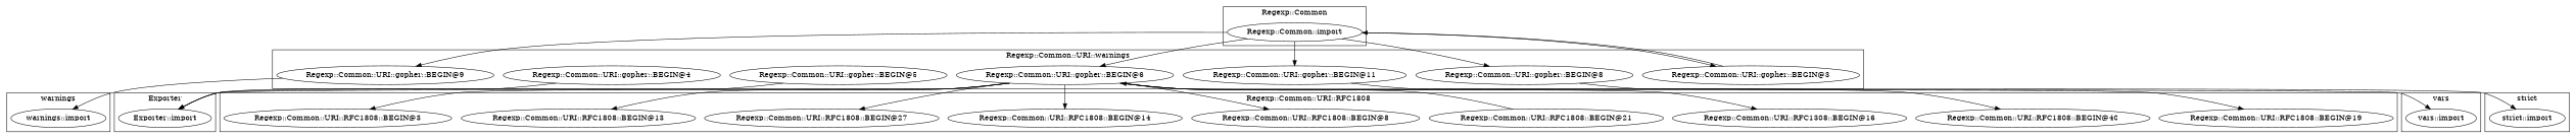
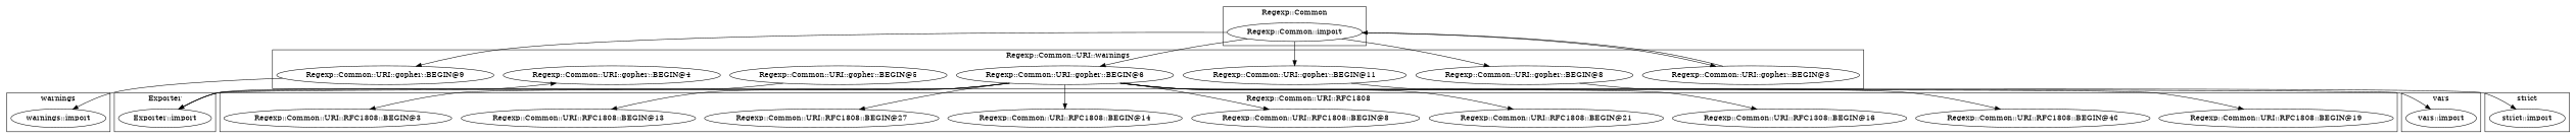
  digraph {
    "vars::import"
    "warnings::import"
    "strict::import"
    "Regexp::Common::URI::gopher::BEGIN@9"
    "Regexp::Common::URI::gopher::BEGIN@5"
    "Regexp::Common::URI::gopher::BEGIN@6"
    "Regexp::Common::URI::gopher::BEGIN@4"
    "Regexp::Common::URI::gopher::BEGIN@11"
    "Regexp::Common::URI::gopher::BEGIN@3"
    "Regexp::Common::URI::gopher::BEGIN@8"
    "Exporter::import"
    "Regexp::Common::URI::RFC1808::BEGIN@19"
    "Regexp::Common::URI::RFC1808::BEGIN@40"
    n14 [label="Regexp::Common::URI::RFC1308::BEGIN@16"]
    "Regexp::Common::URI::RFC1808::BEGIN@21"
    "Regexp::Common::URI::RFC1808::BEGIN@8"
    "Regexp::Common::URI::RFC1808::BEGIN@14"
    "Regexp::Common::URI::RFC1808::BEGIN@27"
    "Regexp::Common::URI::RFC1808::BEGIN@13"
    "Regexp::Common::URI::RFC1808::BEGIN@3"
    "Regexp::Common::import"
    subgraph cluster_1 {
      label=vars
      "vars::import"
    }
    subgraph cluster_2 {
      label=warnings
      "warnings::import"
    }
    subgraph cluster_3 {
      label="strict"
      "strict::import"
    }
    subgraph cluster_4 {
      label="Regexp::Common::URI::warnings"
      "Regexp::Common::URI::gopher::BEGIN@9"
      "Regexp::Common::URI::gopher::BEGIN@5"
      "Regexp::Common::URI::gopher::BEGIN@6"
      "Regexp::Common::URI::gopher::BEGIN@4"
      "Regexp::Common::URI::gopher::BEGIN@11"
      "Regexp::Common::URI::gopher::BEGIN@3"
      "Regexp::Common::URI::gopher::BEGIN@8"
    }
    subgraph cluster_5 {
      label=Exporter
      "Exporter::import"
    }
    subgraph cluster_6 {
      label="Regexp::Common::URI::RFC1808"
      "Regexp::Common::URI::RFC1808::BEGIN@19"
      "Regexp::Common::URI::RFC1808::BEGIN@40"
      n14
      "Regexp::Common::URI::RFC1808::BEGIN@21"
      "Regexp::Common::URI::RFC1808::BEGIN@8"
      "Regexp::Common::URI::RFC1808::BEGIN@14"
      "Regexp::Common::URI::RFC1808::BEGIN@27"
      "Regexp::Common::URI::RFC1808::BEGIN@13"
      "Regexp::Common::URI::RFC1808::BEGIN@3"
    }
    subgraph cluster_7 {
      label="Regexp::Common"
      "Regexp::Common::import"
    }
    "Regexp::Common::URI::gopher::BEGIN@9" -> "warnings::import"
    "Regexp::Common::URI::gopher::BEGIN@5" -> "Exporter::import"
    "Regexp::Common::URI::gopher::BEGIN@6" -> "Exporter::import"
    "Regexp::Common::URI::gopher::BEGIN@6" -> "Regexp::Common::URI::RFC1808::BEGIN@19"
    "Regexp::Common::URI::gopher::BEGIN@6" -> "Regexp::Common::URI::RFC1808::BEGIN@40"
    "Regexp::Common::URI::gopher::BEGIN@6" -> n14
-   "Regexp::Common::URI::RFC1808::BEGIN@21" -> "Regexp::Common::URI::gopher::BEGIN@6"
+   "Regexp::Common::URI::gopher::BEGIN@6" -> "Regexp::Common::URI::RFC1808::BEGIN@21"
    "Regexp::Common::URI::gopher::BEGIN@6" -> "Regexp::Common::URI::RFC1808::BEGIN@8"
    "Regexp::Common::URI::gopher::BEGIN@6" -> "Regexp::Common::URI::RFC1808::BEGIN@14"
    "Regexp::Common::URI::gopher::BEGIN@6" -> "Regexp::Common::URI::RFC1808::BEGIN@27"
    "Regexp::Common::URI::gopher::BEGIN@6" -> "Regexp::Common::URI::RFC1808::BEGIN@13"
    "Regexp::Common::URI::gopher::BEGIN@6" -> "Regexp::Common::URI::RFC1808::BEGIN@3"
-   "Regexp::Common::URI::gopher::BEGIN@4" -> "Exporter::import"
+   "Exporter::import" -> "Regexp::Common::URI::gopher::BEGIN@4"
    "Regexp::Common::URI::gopher::BEGIN@11" -> "vars::import"
    "Regexp::Common::URI::gopher::BEGIN@3" -> "Regexp::Common::import"
    "Regexp::Common::URI::gopher::BEGIN@8" -> "strict::import"
    "Regexp::Common::import" -> "Regexp::Common::URI::gopher::BEGIN@9"
    "Regexp::Common::import" -> "Regexp::Common::URI::gopher::BEGIN@6"
    "Regexp::Common::import" -> "Regexp::Common::URI::gopher::BEGIN@11"
    "Regexp::Common::import" -> "Regexp::Common::URI::gopher::BEGIN@3"
    "Regexp::Common::import" -> "Regexp::Common::URI::gopher::BEGIN@8"
  }
